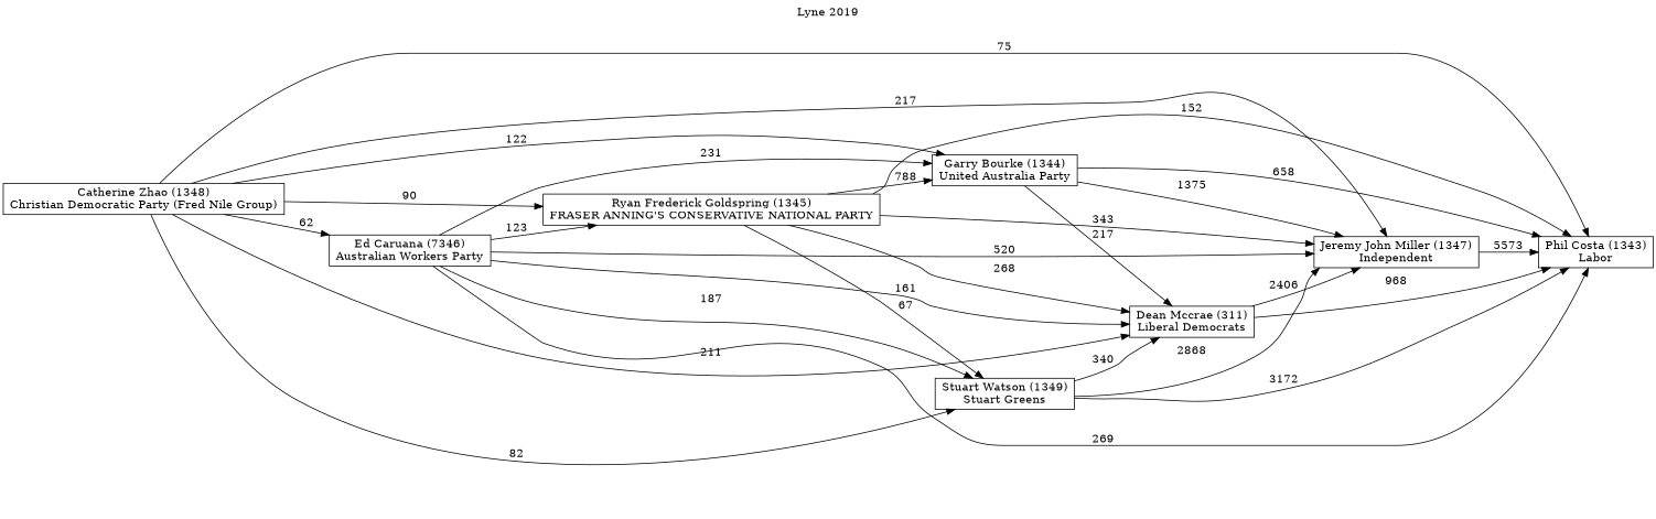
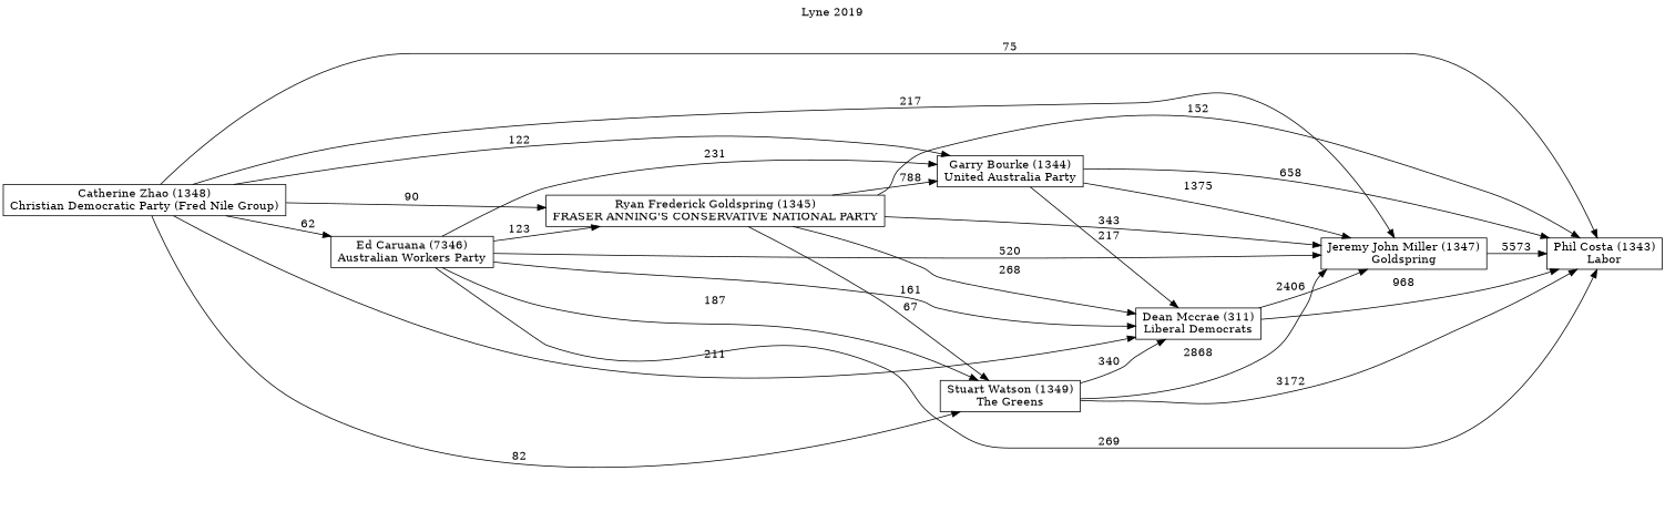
  digraph {
    label="Lyne 2019"
    labelloc=t
    mclimit=10
    rankdir=LR
    node [shape=box]
    n1 [label="Catherine Zhao (1348)\nChristian Democratic Party (Fred Nile Group)"]
    n2 [label="Dean Mccrae (311)\nLiberal Democrats"]
    n3 [label="Ed Caruana (7346)\nAustralian Workers Party"]
    n4 [label="Garry Bourke (1344)\nUnited Australia Party"]
-   n5 [label="Jeremy John Miller (1347)\nIndependent"]
+   n5 [label="Jeremy John Miller (1347)\nGoldspring"]
    n6 [label="Phil Costa (1343)\nLabor"]
    n7 [label="Ryan Frederick Goldspring (1345)\nFRASER ANNING'S CONSERVATIVE NATIONAL PARTY"]
-   n8 [label="Stuart Watson (1349)\nStuart Greens"]
+   n8 [label="Stuart Watson (1349)\nThe Greens"]
    n1 -> n2 [label=211]
    n1 -> n3 [label=62]
    n1 -> n4 [label=122]
    n1 -> n5 [label=217]
    n1 -> n6 [label=75]
    n1 -> n7 [label=90]
    n1 -> n8 [label=82]
    n2 -> n5 [label=2406]
    n2 -> n6 [label=968]
    n3 -> n2 [label=161]
    n3 -> n4 [label=231]
    n3 -> n5 [label=520]
    n3 -> n6 [label=269]
    n3 -> n7 [label=123]
    n3 -> n8 [label=187]
    n4 -> n2 [label=217]
    n4 -> n5 [label=1375]
    n4 -> n6 [label=658]
    n5 -> n6 [label=5573]
    n7 -> n2 [label=268]
    n7 -> n4 [label=788]
    n7 -> n5 [label=343]
    n7 -> n6 [label=152]
    n7 -> n8 [label=67]
    n8 -> n2 [label=340]
    n8 -> n5 [label=2868]
    n8 -> n6 [label=3172]
  }
